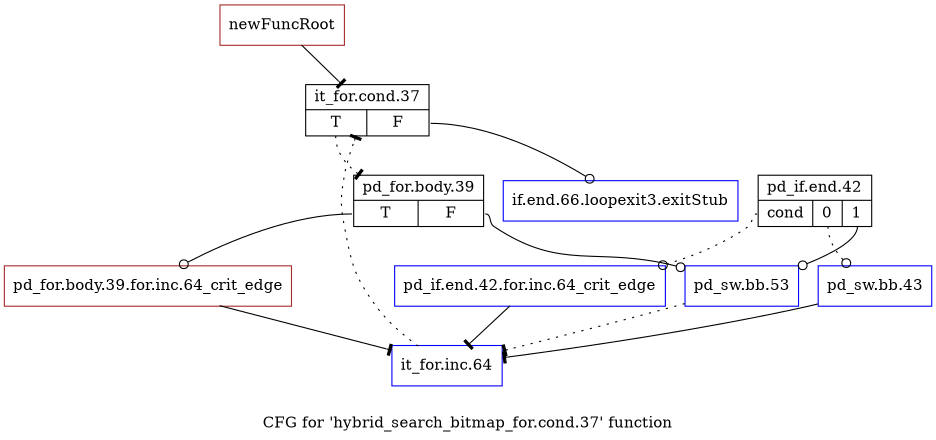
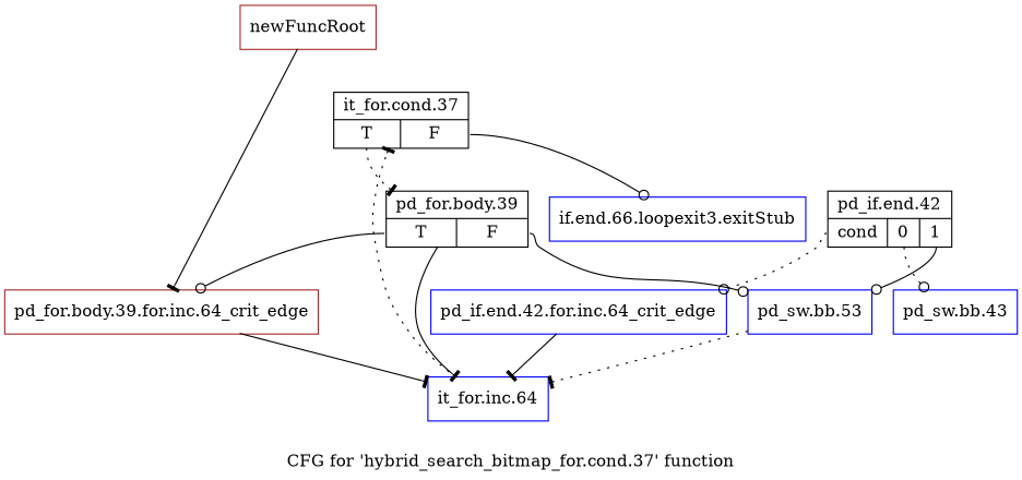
  digraph {
    label="CFG for 'hybrid_search_bitmap_for.cond.37' function"
    node [color=blue shape=record]
    edge [arrowhead=tee style=solid]
    n1 [color=brown label="{newFuncRoot}"]
    n2 [color=black label="{it_for.cond.37|{<s0>T|<s1>F}}"]
    n3 [label="{if.end.66.loopexit3.exitStub}"]
    n4 [color=black label="{pd_for.body.39|{<s0>T|<s1>F}}"]
    n5 [color=brown label="{pd_for.body.39.for.inc.64_crit_edge}"]
    n6 [label="{pd_sw.bb.53}"]
    n7 [label="{it_for.inc.64}"]
    n8 [color=black label="{pd_if.end.42|{<s0>cond|<s1>0|<s2>1}}"]
    n9 [label="{pd_if.end.42.for.inc.64_crit_edge}"]
    n10 [label="{pd_sw.bb.43}"]
-   n1 -> n2
+   n1 -> n5
    n2 -> n3 [arrowhead=odot tailport=s1]
    n2 -> n4 [style=dotted tailport=s0]
    n4 -> n5 [arrowhead=odot tailport=s0]
    n4 -> n6 [arrowhead=odot tailport=s1]
    n5 -> n7
    n6 -> n7 [style=dotted]
    n7 -> n2 [style=dotted]
    n8 -> n6 [arrowhead=odot tailport=s2]
    n8 -> n9 [arrowhead=odot style=dotted tailport=s0]
    n8 -> n10 [arrowhead=odot style=dotted tailport=s1]
    n9 -> n7
-   n10 -> n7
+   n4 -> n7
  }
